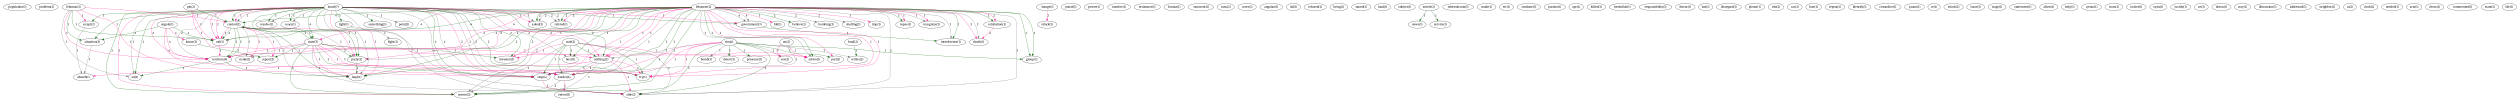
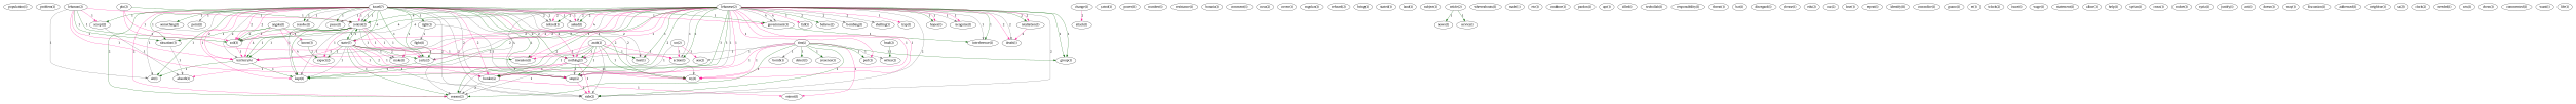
  digraph {
    fontname=Merriweather
    node [fontname=Merriweather]
    edge [color=darkgreen fontname=Merriweather]
    n1 [label="population(1)"]
    n2 [label="problem(1)"]
    n3 [label="israel(7)"]
    n4 [label="control(2)"]
    n5 [label="accept(2)"]
    n6 [label="something(1)"]
    n7 [label="right(1)"]
    n8 [label="state(7)"]
    n9 [label="host(1)"]
    n10 [label="invasion(1)"]
    n11 [label="situation(3)"]
    n12 [label="point(1)"]
    n13 [label="nothing(2)"]
    n14 [label="soil(3)"]
    n15 [label="party(2)"]
    n16 [label="asked(1)"]
    n17 [label="border(4)"]
    n18 [label="resolve(1)"]
    n19 [label="territory(4)"]
    n20 [label="refered(1)"]
    n21 [label="reason(2)"]
    n22 [label="sit(1)"]
    n23 [label="kept(1)"]
    n24 [label="stop(4)"]
    n25 [label="peace(1)"]
    n26 [label="try(1)"]
    n27 [label="government(3)"]
    n28 [label="side(2)"]
    n29 [label="expect(2)"]
    n30 [label="make(1)"]
    n31 [label="absorb(1)"]
    n32 [label="fight(1)"]
    n33 [label="extent(1)"]
    n34 [label="interference(1)"]
    n35 [label="change(1)"]
    n36 [label="attack(1)"]
    n37 [label="patrol(1)"]
    n38 [label="power(1)"]
    n39 [label="number(1)"]
    n40 [label="resistance(1)"]
    n41 [label="lebanese(2)"]
    n42 [label="fall(1)"]
    n43 [label="believe(2)"]
    n44 [label="bombing(1)"]
    n45 [label="shelling(1)"]
    n46 [label="trap(1)"]
    n47 [label="part(1)"]
    n48 [label="retaliation(3)"]
    n49 [label="death(1)"]
    n50 [label="hopes(1)"]
    n51 [label="group(1)"]
    n52 [label="action(1)"]
    n53 [label="recognize(1)"]
    n54 [label="bosnia(1)"]
    n55 [label="comment(1)"]
    n56 [label="ncsu(2)"]
    n57 [label="cover(1)"]
    n58 [label="arab(2)"]
    n59 [label="angolan(1)"]
-   n60 [label="fail(1)"]
    n61 [label="refused(2)"]
    n62 [label="bring(1)"]
    n63 [label="stated(1)"]
    n64 [label="land(1)"]
    n65 [label="subject(1)"]
    n66 [label="article(2)"]
    n67 [label="news(1)"]
    n68 [label="service(1)"]
    n69 [label="whereabouts(1)"]
    n70 [label="lebanon(2)"]
    n71 [label="made(1)"]
    n72 [label="etc(1)"]
    n73 [label="know(3)"]
    n74 [label="condone(1)"]
    n75 [label="pardon(1)"]
    n76 [label="apr(1)"]
    n77 [label="killed(1)"]
    n78 [label="hezbollah(1)"]
    n79 [label="plo(2)"]
    n80 [label="angola(1)"]
    n81 [label="responsibility(1)"]
    n82 [label="threat(1)"]
    n83 [label="bat(1)"]
    n84 [label="disregard(1)"]
    n85 [label="please(1)"]
    n86 [label="edu(2)"]
    n87 [label="oac(2)"]
    n88 [label="lose(1)"]
    n89 [label="repeat(1)"]
    n90 [label="tim(4)"]
    n91 [label="detect(1)"]
    n92 [label="presence(1)"]
    n93 [label="writes(2)"]
    n94 [label="bomb(1)"]
    n95 [label="see(2)"]
    n96 [label="identify(1)"]
    n97 [label="cowardice(1)"]
    n98 [label="guano(1)"]
    n99 [label="re(1)"]
    n100 [label="brad(2)"]
    n101 [label="tclock(2)"]
    n102 [label="issue(1)"]
    n103 [label="wage(1)"]
    n104 [label="statement(1)"]
    n105 [label="allow(1)"]
    n106 [label="help(1)"]
    n107 [label="syrian(1)"]
    n108 [label="un(2)"]
    n109 [label="cross(1)"]
    n110 [label="rocket(1)"]
    n111 [label="syria(1)"]
    n112 [label="justify(1)"]
    n113 [label="act(1)"]
    n114 [label="doesn(1)"]
    n115 [label="way(1)"]
    n116 [label="discussion(1)"]
    n117 [label="addressed(1)"]
    n118 [label="neighbor(1)"]
    n119 [label="sa(2)"]
    n120 [label="clock(2)"]
    n121 [label="needed(1)"]
    n122 [label="acts(1)"]
    n123 [label="chess(1)"]
    n124 [label="commented(1)"]
    n125 [label="want(1)"]
    n126 [label="life(1)"]
    n3 -> n4 [label=1]
    n3 -> n4 [color=deeppink label=1]
    n3 -> n4 [color=gray40 label=1]
    n3 -> n5 [label=1]
    n3 -> n6 [label=1]
    n3 -> n7 [label=1]
    n3 -> n8 [label=4]
    n3 -> n9 [color=gray40 label=2]
    n3 -> n10 [label=2]
    n3 -> n11 [label=1]
    n3 -> n12 [color=gray40 label=1]
    n3 -> n13 [label=2]
    n3 -> n13 [color=deeppink label=2]
    n3 -> n14 [color=deeppink label=2]
    n3 -> n14 [color=deeppink label=2]
    n3 -> n15 [label=1]
    n3 -> n15 [label=1]
    n3 -> n16 [color=gray40 label=1]
    n3 -> n16 [color=deeppink label=1]
    n3 -> n17 [color=gray40 label=2]
    n3 -> n17 [color=deeppink label=2]
    n3 -> n18 [label=1]
    n3 -> n18 [color=gray40 label=1]
    n3 -> n19 [color=deeppink label=2]
    n3 -> n19 [color=gray40 label=2]
    n3 -> n20 [color=gray40 label=2]
    n3 -> n20 [color=gray40 label=2]
    n3 -> n21 [label=2]
    n3 -> n21 [color=deeppink label=2]
    n3 -> n22 [color=gray40 label=1]
    n3 -> n22 [label=1]
    n3 -> n23 [color=deeppink label=1]
    n3 -> n23 [color=gray40 label=1]
    n3 -> n24 [label=4]
    n3 -> n24 [color=gray40 label=4]
    n3 -> n25 [label=1]
    n3 -> n25 [color=gray40 label=1]
    n3 -> n26 [color=gray40 label=2]
    n3 -> n26 [label=2]
    n3 -> n27 [label=1]
    n3 -> n27 [color=deeppink label=1]
    n3 -> n28 [color=gray40 label=2]
    n3 -> n28 [color=gray40 label=2]
    n4 -> n8 [label=1]
    n4 -> n14 [color=deeppink label=1]
    n4 -> n14 [label=1]
    n4 -> n15 [color=deeppink label=1]
    n4 -> n15 [color=gray40 label=1]
    n4 -> n19 [label=1]
    n4 -> n19 [label=1]
    n4 -> n23 [color=gray40 label=1]
    n4 -> n23 [label=1]
    n4 -> n29 [color=deeppink label=1]
    n4 -> n30 [color=deeppink label=1]
    n4 -> n30 [color=gray40 label=1]
    n5 -> n31 [color=gray40 label=1]
    n7 -> n24 [color=gray40 label=1]
    n7 -> n32 [color=gray40 label=1]
    n8 -> n4 [label=1]
    n8 -> n10 [label=1]
    n8 -> n13 [color=deeppink label=1]
    n8 -> n15 [label=2]
    n8 -> n17 [color=deeppink label=1]
    n8 -> n19 [color=deeppink label=3]
    n8 -> n21 [label=1]
-   n8 -> n23 [color=deeppink label=1]
+   n8 -> n23 [color=gray40 label=1]
    n8 -> n24 [label=2]
    n8 -> n26 [color=deeppink label=1]
    n8 -> n28 [color=gray40 label=1]
    n8 -> n29 [label=1]
    n8 -> n30 [color=gray40 label=1]
    n11 -> n31 [color=gray40 label=1]
    n13 -> n17 [color=deeppink label=1]
    n13 -> n21 [color=gray40 label=1]
    n13 -> n24 [color=gray40 label=1]
    n13 -> n26 [color=deeppink label=1]
    n13 -> n28 [color=deeppink label=1]
    n13 -> n31 [color=deeppink label=1]
    n14 -> n19 [color=deeppink label=1]
    n15 -> n23 [label=1]
    n17 -> n21 [color=gray40 label=2]
    n17 -> n33 [color=deeppink label=1]
    n19 -> n22 [label=1]
    n19 -> n23 [label=1]
    n24 -> n28 [color=deeppink label=1]
    n27 -> n34 [label=1]
    n35 -> n36 [color=deeppink label=2]
    n41 -> n4 [label=4]
    n41 -> n8 [color=deeppink label=4]
    n41 -> n9 [label=1]
    n41 -> n10 [color=deeppink label=1]
    n41 -> n13 [color=deeppink label=1]
    n41 -> n13 [color=deeppink label=1]
    n41 -> n14 [label=4]
    n41 -> n14 [color=gray40 label=4]
    n41 -> n15 [color=deeppink label=2]
    n41 -> n15 [color=gray40 label=2]
    n41 -> n16 [color=gray40 label=2]
    n41 -> n16 [label=2]
    n41 -> n17 [label=3]
    n41 -> n17 [label=3]
    n41 -> n19 [color=gray40 label=2]
    n41 -> n19 [color=deeppink label=2]
    n41 -> n20 [color=deeppink label=2]
    n41 -> n20 [label=2]
    n41 -> n21 [color=gray40 label=2]
    n41 -> n21 [label=2]
    n41 -> n23 [label=2]
    n41 -> n23 [label=2]
    n41 -> n24 [color=deeppink label=1]
    n41 -> n24 [color=gray40 label=1]
    n41 -> n26 [color=deeppink label=1]
    n41 -> n26 [color=deeppink label=1]
    n41 -> n27 [color=gray40 label=4]
    n41 -> n27 [color=gray40 label=4]
    n41 -> n28 [color=gray40 label=2]
    n41 -> n28 [color=gray40 label=2]
    n41 -> n34 [label=1]
    n41 -> n34 [color=gray40 label=1]
    n41 -> n42 [color=deeppink label=1]
    n41 -> n43 [label=2]
    n41 -> n44 [color=gray40 label=2]
    n41 -> n45 [color=gray40 label=2]
    n41 -> n46 [color=deeppink label=1]
    n41 -> n47 [color=deeppink label=1]
    n41 -> n48 [label=2]
    n41 -> n48 [color=deeppink label=2]
    n41 -> n49 [color=deeppink label=2]
    n41 -> n49 [color=gray40 label=2]
    n41 -> n50 [label=1]
    n41 -> n50 [color=deeppink label=1]
    n41 -> n51 [label=1]
    n41 -> n51 [label=1]
    n41 -> n52 [color=gray40 label=1]
    n41 -> n52 [label=1]
    n41 -> n53 [color=gray40 label=1]
    n41 -> n53 [color=deeppink label=1]
    n48 -> n49 [color=deeppink label=2]
    n58 -> n9 [label=1]
    n58 -> n10 [color=deeppink label=1]
    n58 -> n13 [label=1]
    n58 -> n17 [label=1]
    n58 -> n21 [color=gray40 label=1]
    n58 -> n24 [label=1]
    n58 -> n26 [label=1]
    n58 -> n28 [color=gray40 label=1]
    n58 -> n52 [color=deeppink label=1]
    n66 -> n67 [label=1]
    n66 -> n68 [label=1]
    n70 -> n4 [color=deeppink label=1]
    n70 -> n5 [color=deeppink label=1]
    n70 -> n11 [label=1]
    n70 -> n14 [label=1]
    n70 -> n19 [color=deeppink label=1]
    n70 -> n22 [color=gray40 label=1]
    n70 -> n24 [color=deeppink label=1]
    n73 -> n29 [label=2]
    n79 -> n4 [label=1]
    n79 -> n14 [color=deeppink label=1]
    n79 -> n52 [color=deeppink label=1]
    n80 -> n11 [label=1]
    n80 -> n14 [label=4]
    n80 -> n19 [color=deeppink label=4]
    n80 -> n24 [color=deeppink label=4]
    n80 -> n73 [color=deeppink label=1]
    n90 -> n13 [color=gray40 label=1]
-   n90 -> n17 [color=deeppink label=1]
+   n90 -> n33 [color=deeppink label=1]
    n90 -> n21 [label=1]
    n90 -> n24 [color=deeppink label=1]
    n90 -> n26 [color=deeppink label=1]
    n90 -> n28 [label=1]
    n90 -> n47 [label=1]
    n90 -> n51 [label=1]
    n90 -> n91 [label=1]
    n90 -> n92 [label=1]
    n90 -> n93 [color=gray40 label=1]
    n90 -> n94 [color=gray40 label=1]
    n90 -> n95 [color=gray40 label=1]
    n100 -> n93 [label=1]
    n108 -> n24 [color=gray40 label=1]
    n108 -> n52 [color=deeppink label=1]
    n108 -> n95 [color=deeppink label=1]
  }
